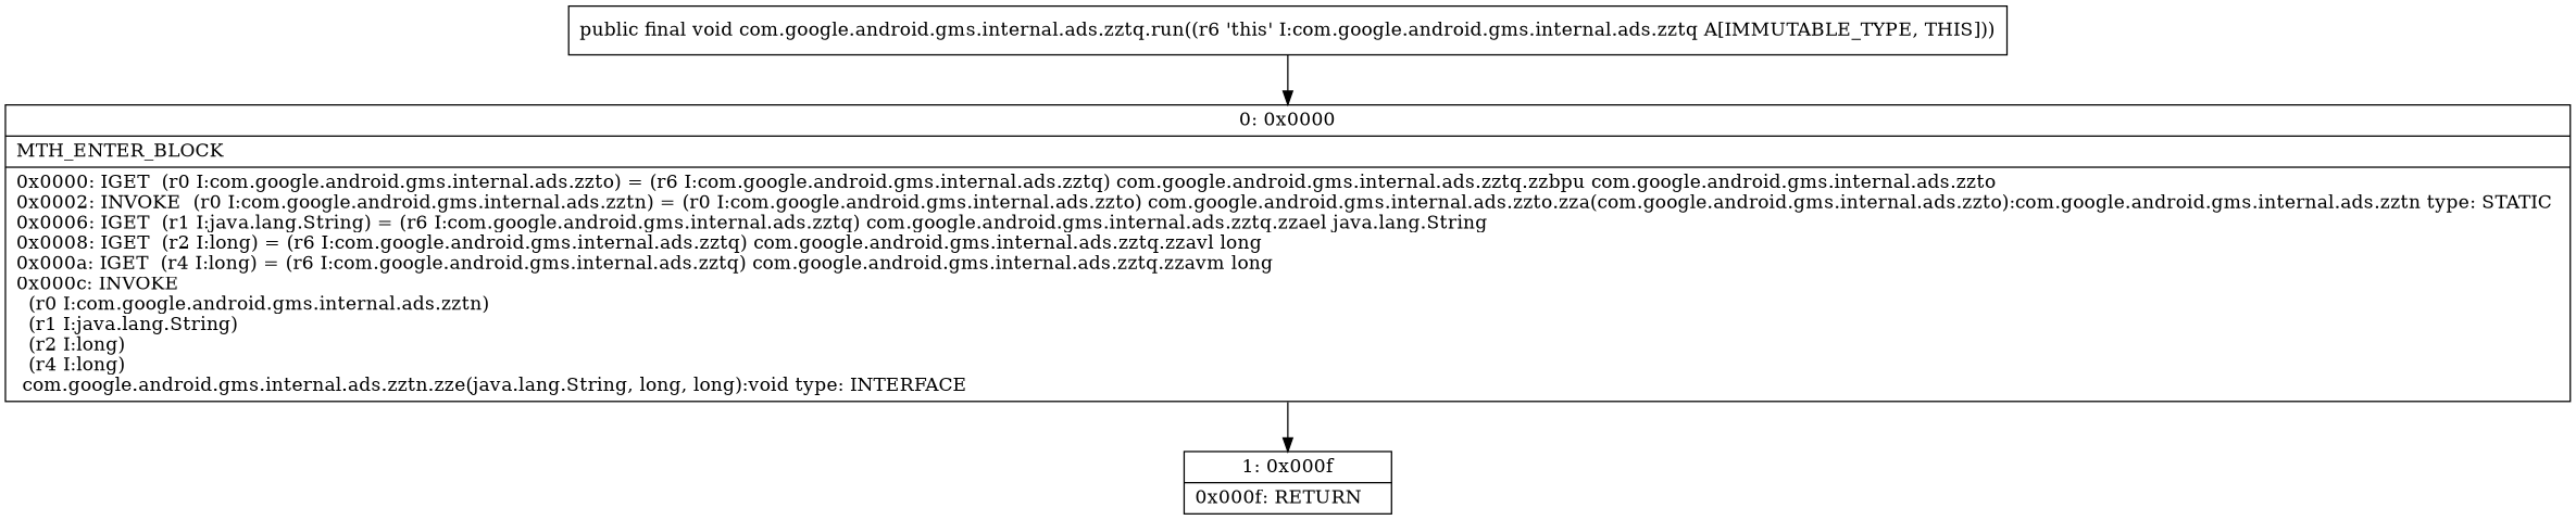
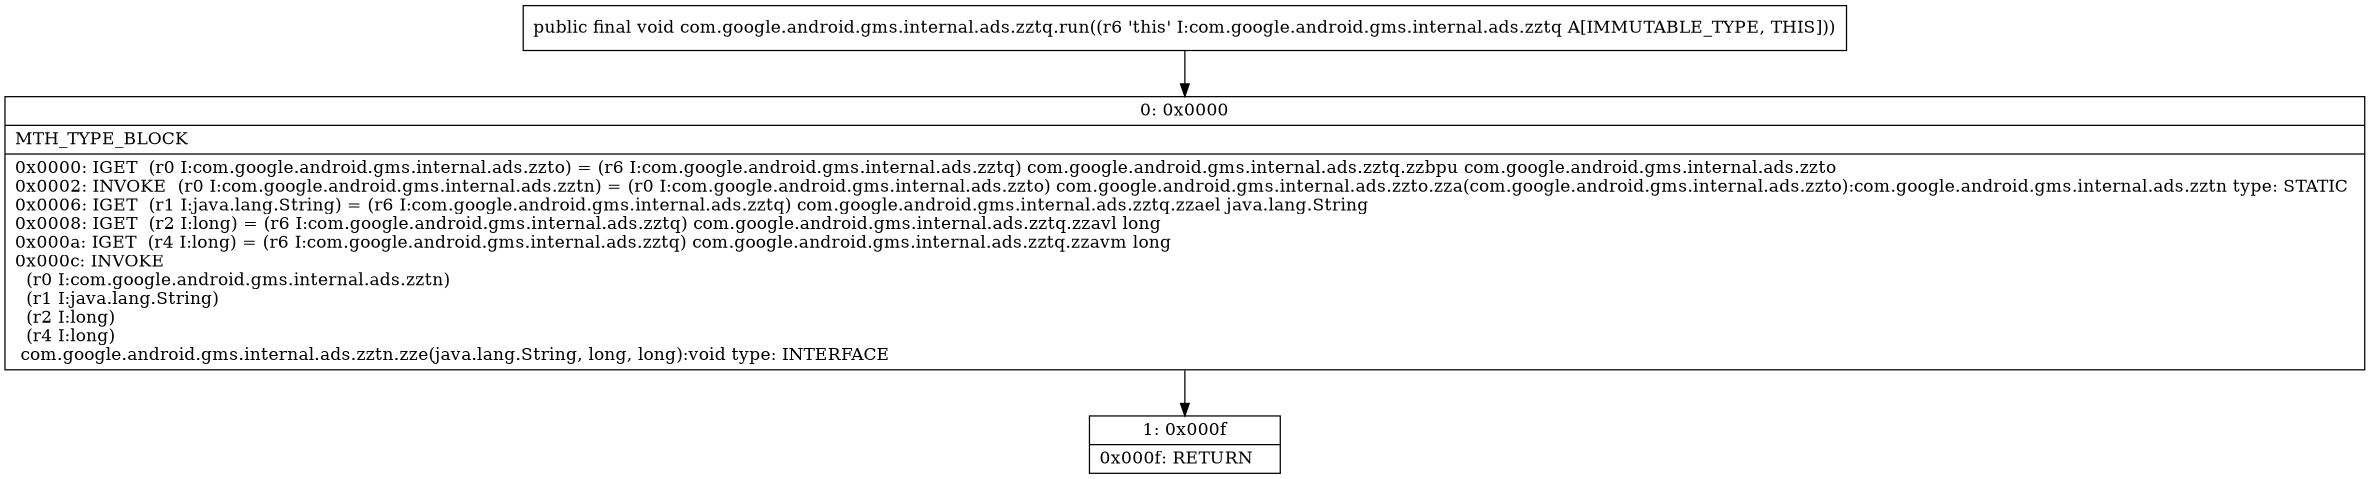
  digraph {
    node [shape=record]
-   n1 [label="{0\:\ 0x0000|MTH_ENTER_BLOCK\l|0x0000: IGET  (r0 I:com.google.android.gms.internal.ads.zzto) = (r6 I:com.google.android.gms.internal.ads.zztq) com.google.android.gms.internal.ads.zztq.zzbpu com.google.android.gms.internal.ads.zzto \l0x0002: INVOKE  (r0 I:com.google.android.gms.internal.ads.zztn) = (r0 I:com.google.android.gms.internal.ads.zzto) com.google.android.gms.internal.ads.zzto.zza(com.google.android.gms.internal.ads.zzto):com.google.android.gms.internal.ads.zztn type: STATIC \l0x0006: IGET  (r1 I:java.lang.String) = (r6 I:com.google.android.gms.internal.ads.zztq) com.google.android.gms.internal.ads.zztq.zzael java.lang.String \l0x0008: IGET  (r2 I:long) = (r6 I:com.google.android.gms.internal.ads.zztq) com.google.android.gms.internal.ads.zztq.zzavl long \l0x000a: IGET  (r4 I:long) = (r6 I:com.google.android.gms.internal.ads.zztq) com.google.android.gms.internal.ads.zztq.zzavm long \l0x000c: INVOKE  \l  (r0 I:com.google.android.gms.internal.ads.zztn)\l  (r1 I:java.lang.String)\l  (r2 I:long)\l  (r4 I:long)\l com.google.android.gms.internal.ads.zztn.zze(java.lang.String, long, long):void type: INTERFACE \l}"]
+   n1 [label="{0\:\ 0x0000|MTH_TYPE_BLOCK\l|0x0000: IGET  (r0 I:com.google.android.gms.internal.ads.zzto) = (r6 I:com.google.android.gms.internal.ads.zztq) com.google.android.gms.internal.ads.zztq.zzbpu com.google.android.gms.internal.ads.zzto \l0x0002: INVOKE  (r0 I:com.google.android.gms.internal.ads.zztn) = (r0 I:com.google.android.gms.internal.ads.zzto) com.google.android.gms.internal.ads.zzto.zza(com.google.android.gms.internal.ads.zzto):com.google.android.gms.internal.ads.zztn type: STATIC \l0x0006: IGET  (r1 I:java.lang.String) = (r6 I:com.google.android.gms.internal.ads.zztq) com.google.android.gms.internal.ads.zztq.zzael java.lang.String \l0x0008: IGET  (r2 I:long) = (r6 I:com.google.android.gms.internal.ads.zztq) com.google.android.gms.internal.ads.zztq.zzavl long \l0x000a: IGET  (r4 I:long) = (r6 I:com.google.android.gms.internal.ads.zztq) com.google.android.gms.internal.ads.zztq.zzavm long \l0x000c: INVOKE  \l  (r0 I:com.google.android.gms.internal.ads.zztn)\l  (r1 I:java.lang.String)\l  (r2 I:long)\l  (r4 I:long)\l com.google.android.gms.internal.ads.zztn.zze(java.lang.String, long, long):void type: INTERFACE \l}"]
    n2 [label="{1\:\ 0x000f|0x000f: RETURN   \l}"]
    n3 [label="{public final void com.google.android.gms.internal.ads.zztq.run((r6 'this' I:com.google.android.gms.internal.ads.zztq A[IMMUTABLE_TYPE, THIS])) }"]
    n1 -> n2
    n3 -> n1
  }
